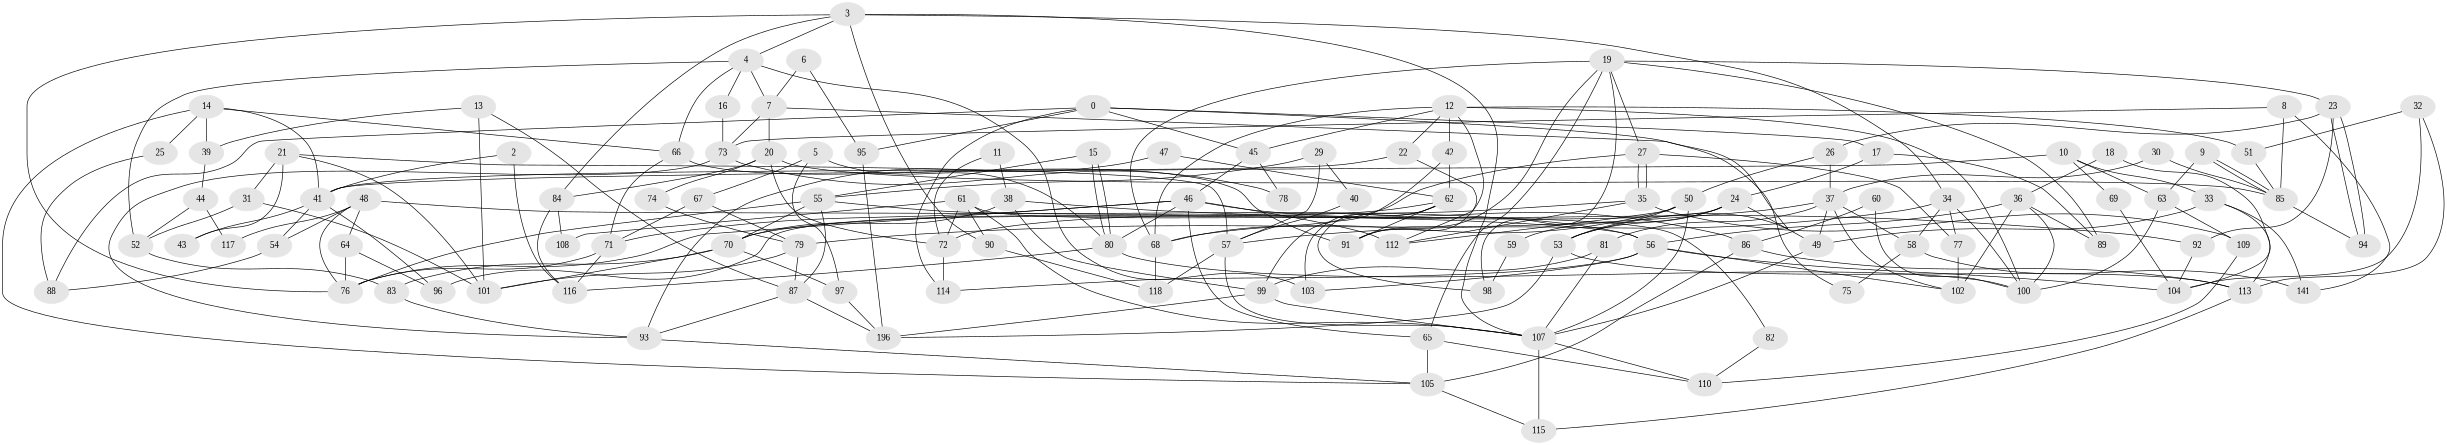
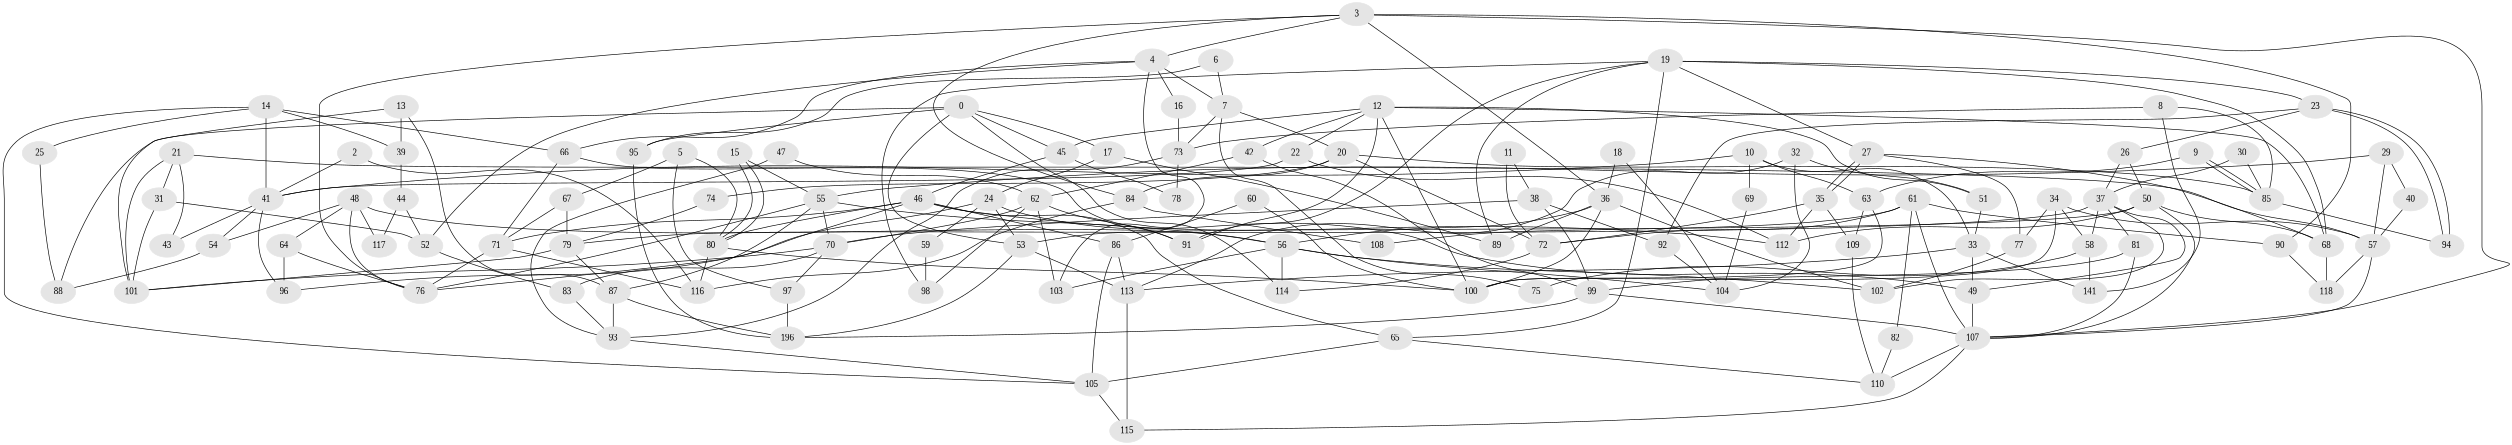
  graph {
    fontname="Liberation Serif"
    node [color=gray90 fontname="Liberation Serif" style=filled]
    edge [fontname="Liberation Serif"]
    n1 [label=0]
    17
    45
    53
    88
    95
    114
    24
    89
    46
    78
    113
    n13 [label=196]
    2
    41
    116
    43
    96
    54
    3
    4
    34
    76
    84
    90
    107
    7
    16
    52
    66
    103
    100
    57
    77
    58
    108
    118
    110
    115
    20
    73
    75
    83
    91
    71
    5
    67
    80
    97
    79
    6
    85
    72
    74
    93
    8
    n57 [label=141]
    94
    9
    63
    109
    10
    33
    69
    49
    104
    11
    38
    92
    70
    99
    12
    22
    42
    51
    68
    112
    62
    13
    39
    87
    101
    44
    14
    25
    105
    15
    55
    56
    59
    18
    36
    102
    19
    23
    27
    65
    98
    26
    35
    21
    31
    37
    50
    81
    29
    40
    30
    32
    117
    86
    47
    48
    64
    60
    61
    82
    n1 -- 17
    n1 -- 45
    n1 -- 53
    n1 -- 88
    n1 -- 95
    n1 -- 114
    17 -- 24
    17 -- 89
    45 -- 46
    45 -- 78
    53 -- 113
    53 -- n13
    95 -- n13
    24 -- 53
    24 -- 96
    24 -- 49
    24 -- 59
    46 -- 76
    46 -- 71
    46 -- 80
    46 -- 112
    46 -- 65
    46 -- 86
    113 -- 115
    2 -- 41
    2 -- 116
    41 -- 43
    41 -- 96
    41 -- 54
    54 -- 88
    3 -- 4
-   3 -- 34
+   3 -- 36
    3 -- 76
    3 -- 84
    3 -- 90
    3 -- 107
    4 -- 7
    4 -- 16
    4 -- 52
    4 -- 66
    4 -- 103
    34 -- 100
    34 -- 57
    34 -- 77
    34 -- 58
    84 -- 116
    84 -- 108
    90 -- 118
    107 -- 110
    107 -- 115
    7 -- 20
    7 -- 73
    7 -- 75
    16 -- 73
    52 -- 83
    66 -- 91
    66 -- 71
    57 -- 107
    57 -- 118
    77 -- 102
    58 -- 75
    58 -- n57
    20 -- 84
    20 -- 85
    20 -- 72
    20 -- 74
    73 -- 78
    73 -- 93
    83 -- 93
    71 -- 116
    71 -- 76
    5 -- 67
    5 -- 80
    5 -- 97
    67 -- 71
    67 -- 79
    80 -- 116
    80 -- 100
    97 -- n13
    79 -- 87
    79 -- 101
    6 -- 95
    6 -- 7
    85 -- 94
    72 -- 114
    74 -- 79
    93 -- 105
    8 -- 73
    8 -- 85
    8 -- n57
    9 -- 85
    9 -- 85
    9 -- 63
    63 -- 100
    63 -- 109
    109 -- 110
    10 -- 41
    10 -- 63
    10 -- 33
    10 -- 69
    33 -- 113
    33 -- n57
    33 -- 49
    69 -- 104
    49 -- 107
    11 -- 72
    11 -- 38
    38 -- 92
    38 -- 70
    38 -- 99
    92 -- 104
    70 -- 83
    70 -- 97
    70 -- 101
    99 -- n13
    99 -- 107
    12 -- 45
    12 -- 100
    12 -- 91
    12 -- 22
    12 -- 42
    12 -- 51
    12 -- 68
    22 -- 41
    22 -- 112
    42 -- 99
    42 -- 62
-   51 -- 85
+   51 -- 33
    68 -- 118
    62 -- 103
    62 -- 91
    62 -- 70
    62 -- 98
    13 -- 39
    13 -- 87
    13 -- 101
    39 -- 44
    87 -- n13
    87 -- 93
    44 -- 52
    44 -- 117
    14 -- 41
    14 -- 66
    14 -- 39
    14 -- 25
    14 -- 105
    25 -- 88
    105 -- 115
    15 -- 80
    15 -- 80
    15 -- 55
    55 -- 76
    55 -- 70
    55 -- 87
    55 -- 56
    56 -- 114
    56 -- 103
    56 -- 104
    56 -- 102
    59 -- 98
    18 -- 104
    18 -- 36
    36 -- 89
    36 -- 100
    36 -- 56
    36 -- 102
    19 -- 89
    19 -- 91
    19 -- 68
    19 -- 23
    19 -- 27
    19 -- 65
    19 -- 98
    23 -- 94
    23 -- 94
    23 -- 92
    23 -- 26
    27 -- 77
    27 -- 68
    27 -- 35
    27 -- 35
    65 -- 110
    65 -- 105
    26 -- 37
    26 -- 50
    35 -- 72
    35 -- 109
    35 -- 112
    21 -- 43
    21 -- 57
    21 -- 101
    21 -- 31
    31 -- 52
    31 -- 101
    37 -- 58
    37 -- 79
    37 -- 49
    37 -- 102
    37 -- 81
    50 -- 53
    50 -- 107
    50 -- 68
    50 -- 112
    81 -- 107
    81 -- 99
    29 -- 57
    29 -- 55
    29 -- 40
    40 -- 57
    30 -- 85
    30 -- 37
    32 -- 113
    32 -- 104
    32 -- 51
    86 -- 113
    86 -- 105
    47 -- 93
    47 -- 62
    48 -- 54
    48 -- 76
    48 -- 56
    48 -- 117
    48 -- 64
    64 -- 96
    64 -- 76
    60 -- 100
    60 -- 86
    61 -- 90
    61 -- 107
    61 -- 108
    61 -- 72
    61 -- 82
    82 -- 110
  }
